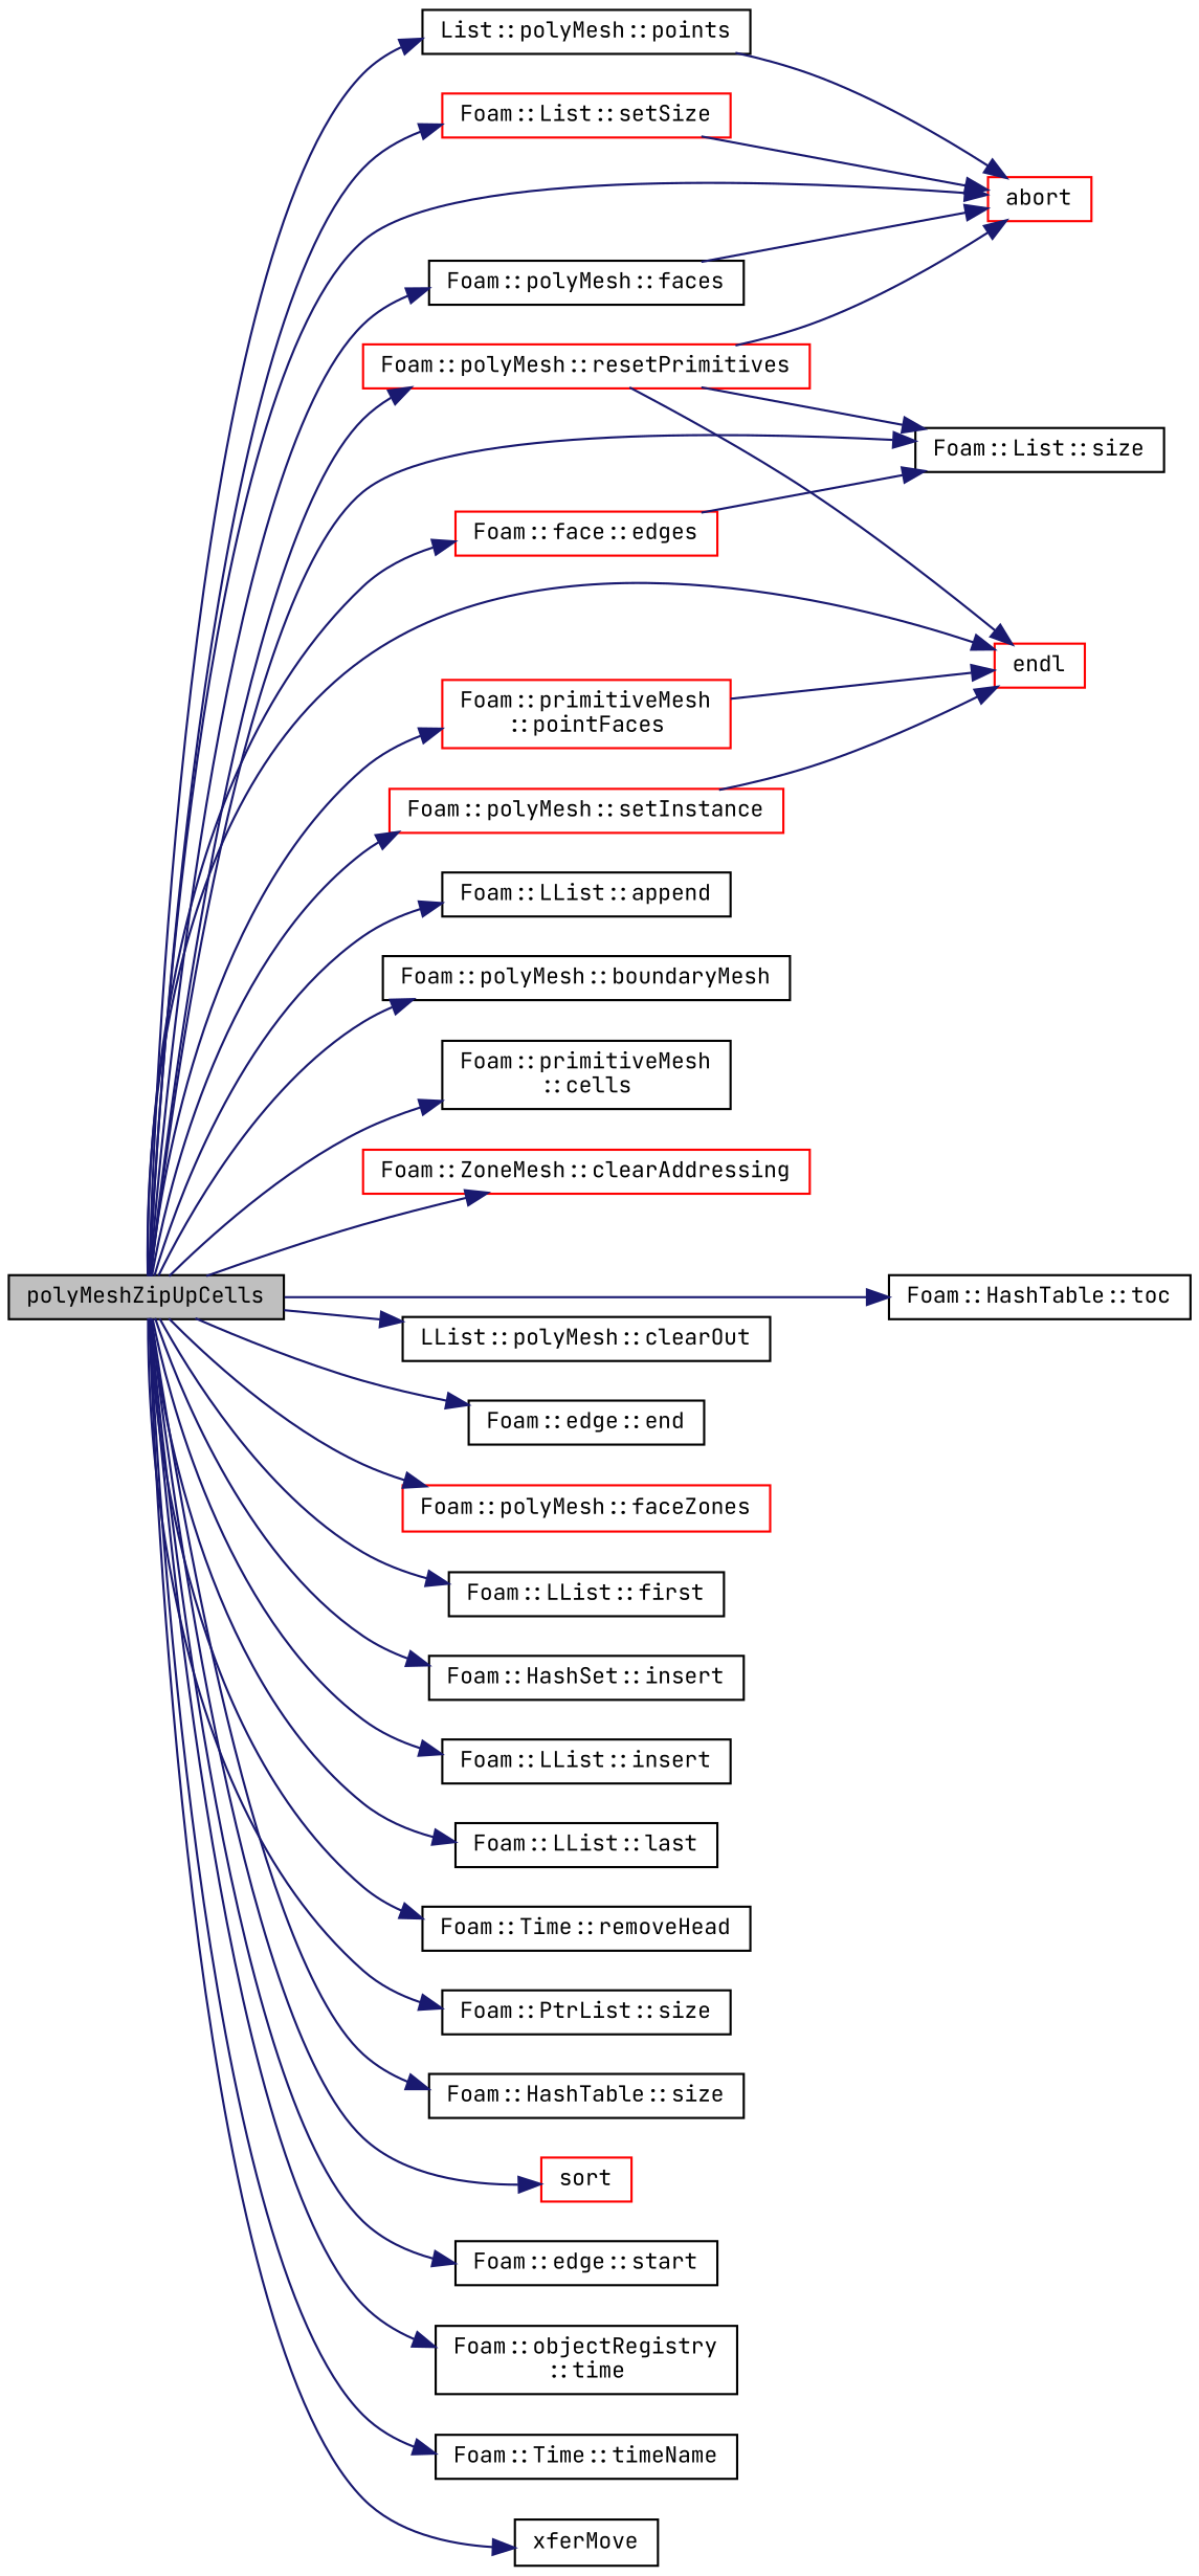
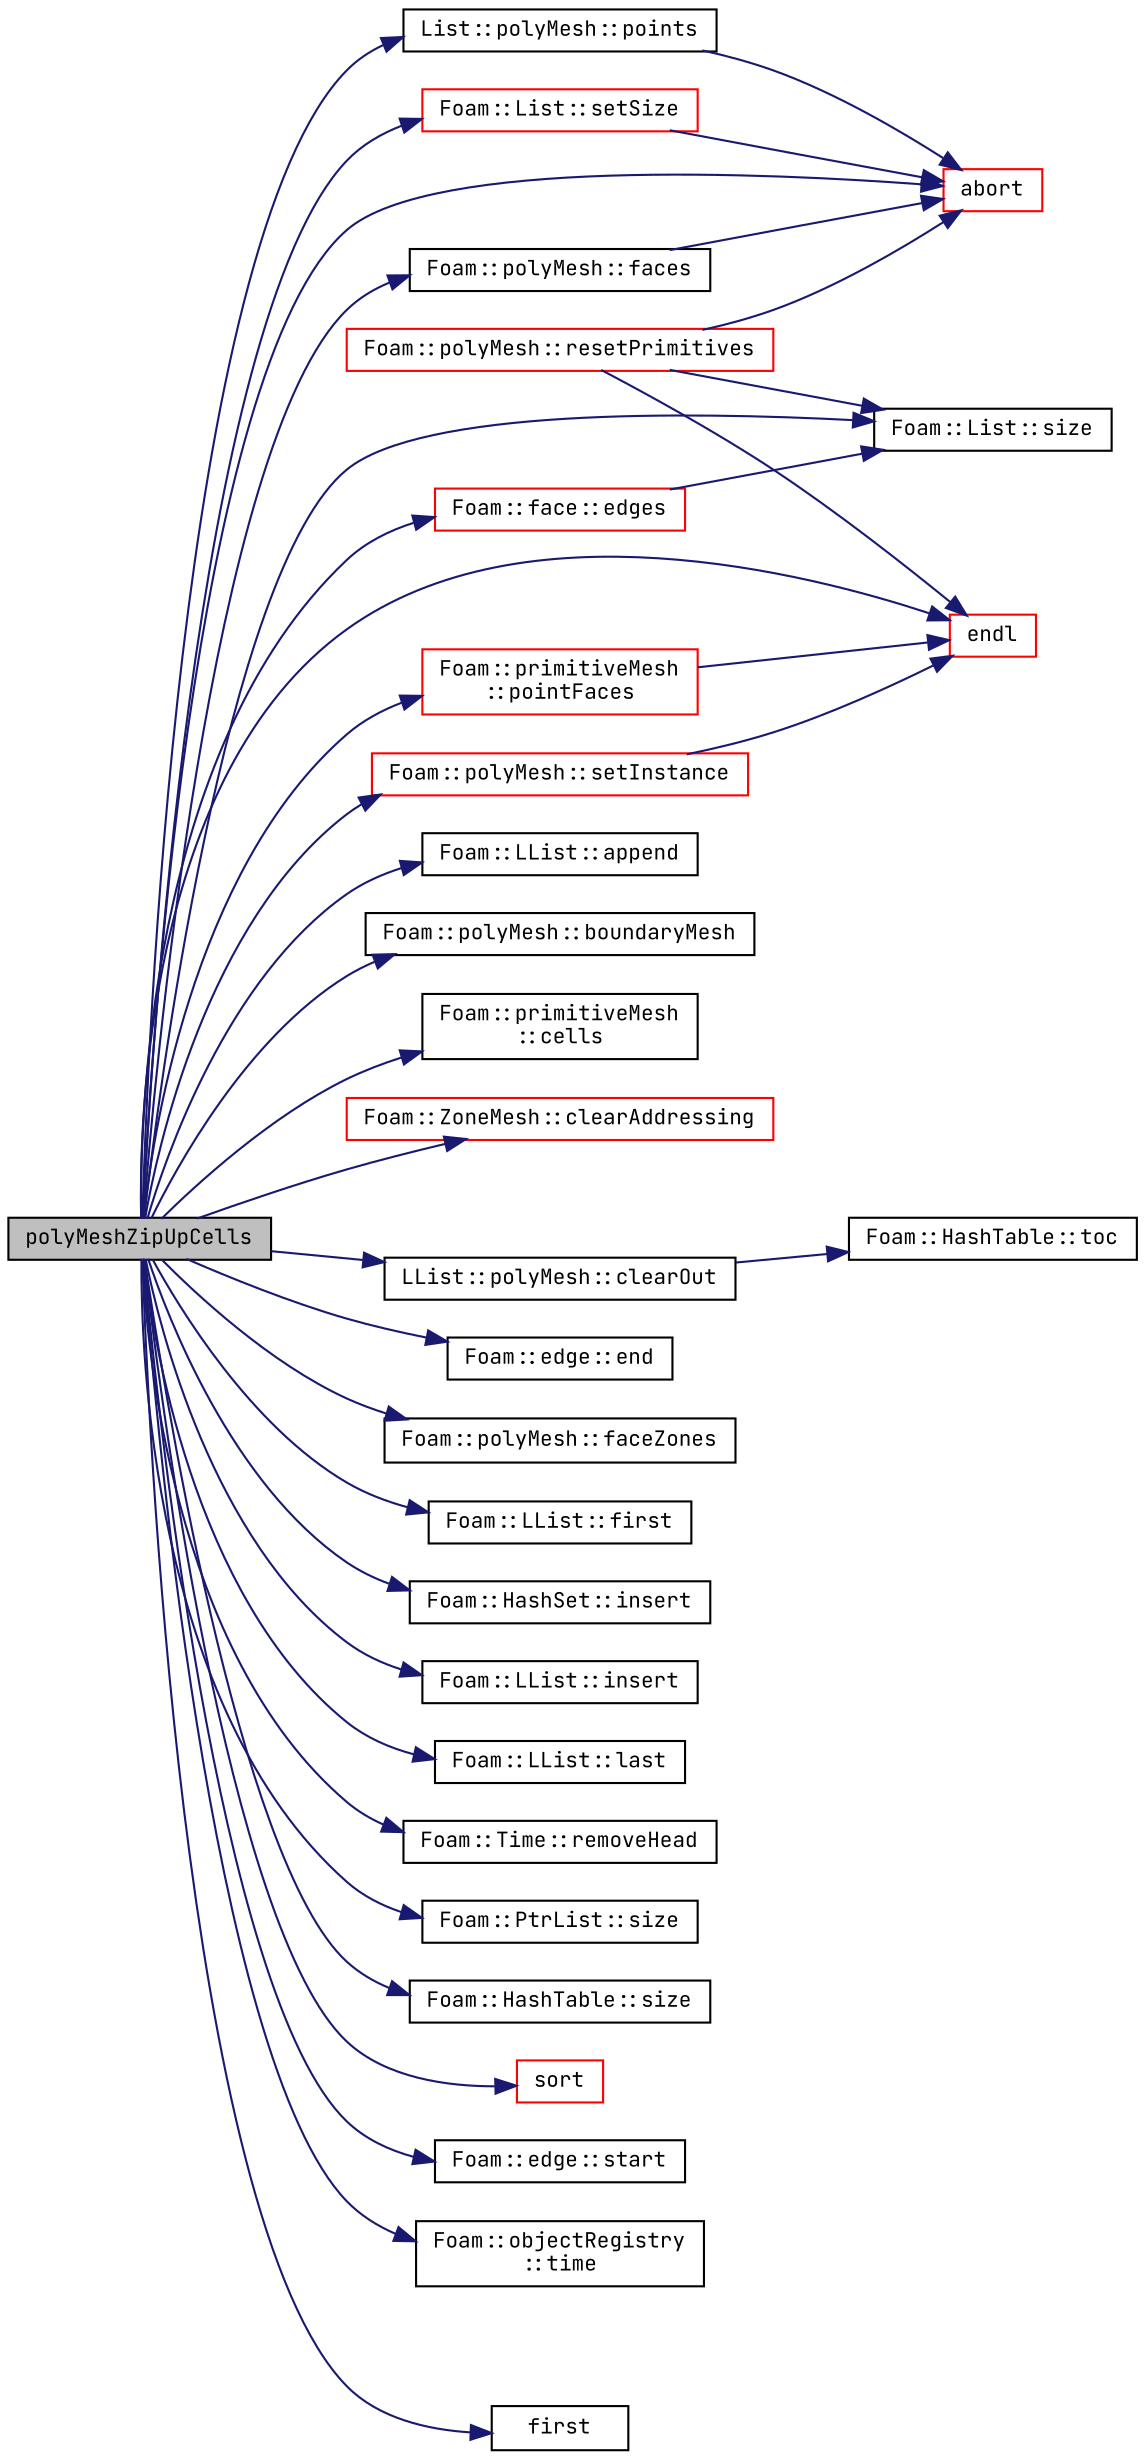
  digraph {
    fontname="JetBrains Mono"
    rankdir=LR
    node [color=black fontname="JetBrains Mono" fontsize=10 shape=record]
    edge [color=midnightblue fontname="JetBrains Mono" fontsize=10 labelfontname=FreeSans labelfontsize=10 style=solid]
    n1 [fillcolor=grey75 fontcolor=black height=0.2 label=polyMeshZipUpCells style=filled width=0.4]
    n2 [color=red height=0.2 label=abort width=0.4]
    n3 [height=0.2 label="Foam::LList::append" width=0.4]
    n4 [height=0.2 label="Foam::polyMesh::boundaryMesh" width=0.4]
    n5 [height=0.2 label="Foam::primitiveMesh\l::cells" width=0.4]
    n6 [color=red height=0.2 label="Foam::ZoneMesh::clearAddressing" width=0.4]
    n7 [height=0.2 label="LList::polyMesh::clearOut" width=0.4]
    n8 [color=red height=0.2 label="Foam::face::edges" width=0.4]
    n9 [height=0.2 label="Foam::List::size" width=0.4]
    n10 [height=0.2 label="Foam::edge::end" width=0.4]
    n11 [color=red height=0.2 label=endl width=0.4]
    n12 [height=0.2 label="Foam::polyMesh::faces" width=0.4]
-   n13 [color=red height=0.2 label="Foam::polyMesh::faceZones" width=0.4]
+   n13 [height=0.2 label="Foam::polyMesh::faceZones" width=0.4]
    n14 [height=0.2 label="Foam::LList::first" width=0.4]
    n15 [height=0.2 label="Foam::HashSet::insert" width=0.4]
    n16 [height=0.2 label="Foam::LList::insert" width=0.4]
    n17 [height=0.2 label="Foam::LList::last" width=0.4]
    n18 [color=red height=0.2 label="Foam::primitiveMesh\l::pointFaces" width=0.4]
    n19 [height=0.2 label="List::polyMesh::points" width=0.4]
    n20 [height=0.2 label="Foam::Time::removeHead" width=0.4]
    n21 [color=red height=0.2 label="Foam::polyMesh::resetPrimitives" width=0.4]
    n22 [color=red height=0.2 label="Foam::polyMesh::setInstance" width=0.4]
    n23 [color=red height=0.2 label="Foam::List::setSize" width=0.4]
    n24 [height=0.2 label="Foam::PtrList::size" width=0.4]
    n25 [height=0.2 label="Foam::HashTable::size" width=0.4]
    n26 [color=red height=0.2 label=sort width=0.4]
    n27 [height=0.2 label="Foam::edge::start" width=0.4]
    n28 [height=0.2 label="Foam::objectRegistry\l::time" width=0.4]
-   n29 [height=0.2 label="Foam::Time::timeName" width=0.4]
    n30 [height=0.2 label="Foam::HashTable::toc" width=0.4]
-   n31 [height=0.2 label=xferMove width=0.4]
+   n31 [height=0.2 label=first width=0.4]
    n1 -> n2
    n1 -> n3
    n1 -> n4
    n1 -> n5
    n1 -> n6
    n1 -> n7
    n1 -> n8
    n1 -> n9
    n1 -> n10
    n1 -> n11
    n1 -> n12
    n1 -> n13
    n1 -> n14
    n1 -> n15
    n1 -> n16
    n1 -> n17
    n1 -> n18
    n1 -> n19
    n1 -> n20
-   n1 -> n21
    n1 -> n22
    n1 -> n23
    n1 -> n24
    n1 -> n25
    n1 -> n26
    n1 -> n27
    n1 -> n28
-   n1 -> n29
-   n1 -> n30
+   n7 -> n30
    n1 -> n31
    n8 -> n9
    n12 -> n2
    n18 -> n11
    n19 -> n2
    n21 -> n2
    n21 -> n9
    n21 -> n11
    n22 -> n11
    n23 -> n2
  }
